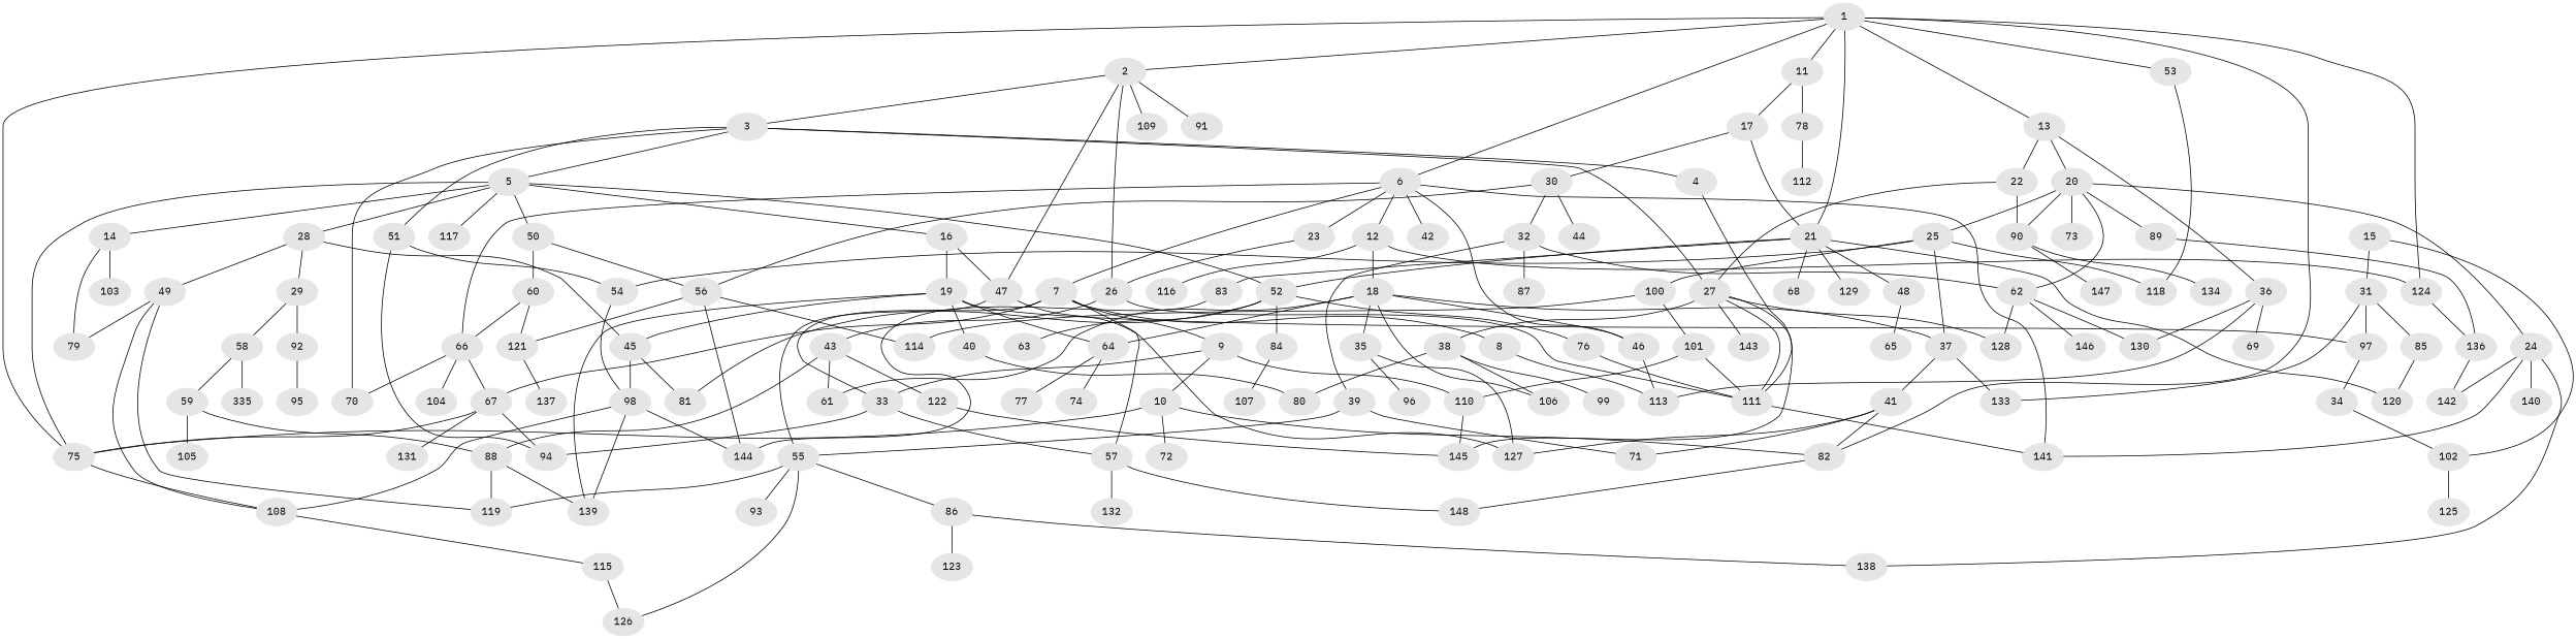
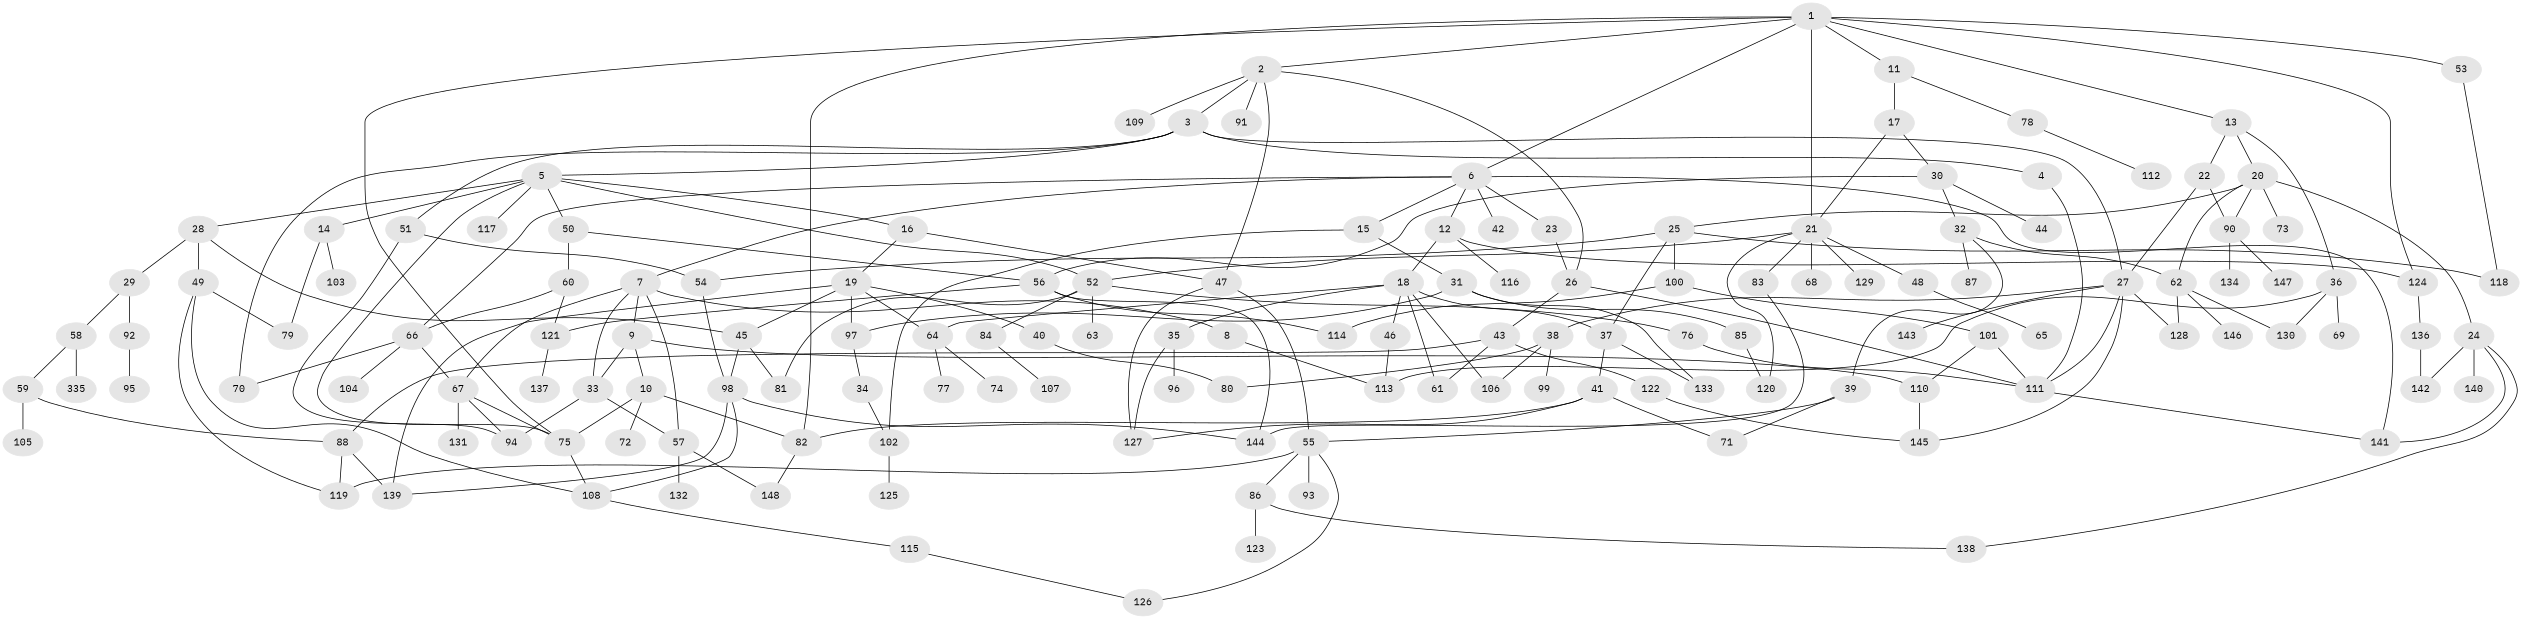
  graph {
    fontname="IBM Plex Mono"
    node [color=gray90 fontname="IBM Plex Mono" style=filled]
    edge [fontname="IBM Plex Mono"]
    1
    2
    6
    11
    13
    21
    53
    75
    82
    124
    3
    26
    47
    91
    109
    7
    12
    15
    23
    42
    66
    141
    17
    78
    20
    22
    36
    52
    48
    68
    83
    120
    129
    118
    108
    148
    136
    4
    5
    27
    51
    70
    111
    43
    127
    55
    14
    16
    28
    50
    117
    38
    128
    143
    145
    54
    94
    79
    103
    19
    45
    29
    49
    56
    60
    81
    63
    76
    84
    8
    9
    33
    57
    67
    18
    116
    31
    102
    104
    113
    10
    110
    34
    132
    131
    72
    30
    112
    35
    37
    46
    61
    64
    106
    24
    25
    62
    73
-   89
    90
    69
    130
    97
    85
    133
    125
    40
    139
    32
    44
    96
    41
    74
    77
    80
    98
    138
    140
    142
    100
    146
    134
    147
    65
    144
    114
    101
    88
    122
    99
    58
    92
    119
    59
    n135 [label=335]
    95
    39
    87
    121
    71
    86
    93
    126
    115
    107
    123
    137
    105
    1 -- 2
    1 -- 6
    1 -- 11
    1 -- 13
    1 -- 21
    1 -- 53
    1 -- 75
    1 -- 82
    1 -- 124
    2 -- 3
    2 -- 26
    2 -- 47
    2 -- 91
    2 -- 109
    6 -- 7
    6 -- 12
-   6 -- 46
+   6 -- 15
    6 -- 23
    6 -- 42
    6 -- 66
    6 -- 141
    11 -- 17
    11 -- 78
    13 -- 20
    13 -- 22
    13 -- 36
    21 -- 52
    21 -- 48
    21 -- 68
    21 -- 83
    21 -- 120
    21 -- 129
    53 -- 118
    75 -- 108
    82 -- 148
    124 -- 136
    3 -- 4
    3 -- 5
    3 -- 27
    3 -- 51
    3 -- 70
    26 -- 111
    26 -- 43
    47 -- 127
    47 -- 55
    7 -- 8
    7 -- 9
    7 -- 33
    7 -- 57
    7 -- 67
    12 -- 124
    12 -- 18
    12 -- 116
    15 -- 31
    15 -- 102
    23 -- 26
    66 -- 70
    66 -- 67
    66 -- 104
    17 -- 21
    17 -- 30
    78 -- 112
    20 -- 24
    20 -- 25
    20 -- 62
    20 -- 73
-   20 -- 89
    20 -- 90
    22 -- 27
    22 -- 90
    36 -- 113
    36 -- 69
    36 -- 130
    52 -- 81
    52 -- 63
    52 -- 76
    52 -- 84
    48 -- 65
    83 -- 144
    108 -- 115
    136 -- 142
    4 -- 111
    5 -- 75
    5 -- 52
    5 -- 14
    5 -- 16
    5 -- 28
    5 -- 50
    5 -- 117
    27 -- 111
    27 -- 38
    27 -- 128
    27 -- 143
    27 -- 145
    51 -- 54
    51 -- 94
    111 -- 141
    43 -- 61
    43 -- 88
    43 -- 122
    55 -- 119
    55 -- 86
    55 -- 93
    55 -- 126
    14 -- 79
    14 -- 103
    16 -- 47
    16 -- 19
    28 -- 45
    28 -- 29
    28 -- 49
    50 -- 56
    50 -- 60
    38 -- 106
    38 -- 80
    38 -- 99
    54 -- 98
    19 -- 45
    19 -- 64
    19 -- 97
    19 -- 40
    19 -- 139
    45 -- 81
    45 -- 98
    29 -- 58
    29 -- 92
    49 -- 108
    49 -- 79
    49 -- 119
    56 -- 144
    56 -- 114
    56 -- 121
    60 -- 66
    60 -- 121
    76 -- 111
    84 -- 107
    8 -- 113
    9 -- 33
    9 -- 10
    9 -- 110
    33 -- 94
    33 -- 57
    57 -- 148
    57 -- 132
    67 -- 75
    67 -- 94
    67 -- 131
    18 -- 35
    18 -- 37
    18 -- 46
    18 -- 61
    18 -- 64
    18 -- 106
    31 -- 97
    31 -- 85
    31 -- 133
    102 -- 125
    10 -- 75
    10 -- 82
    10 -- 72
    110 -- 145
    34 -- 102
    30 -- 56
    30 -- 32
    30 -- 44
    35 -- 127
    35 -- 96
    37 -- 133
    37 -- 41
    46 -- 113
    64 -- 74
    64 -- 77
    24 -- 141
    24 -- 138
    24 -- 140
    24 -- 142
    25 -- 118
    25 -- 54
    25 -- 37
    25 -- 100
    62 -- 128
    62 -- 130
    62 -- 146
-   89 -- 136
    90 -- 134
    90 -- 147
    97 -- 34
    85 -- 120
    40 -- 80
    32 -- 62
    32 -- 39
    32 -- 87
    41 -- 82
    41 -- 127
    41 -- 71
    98 -- 108
    98 -- 139
    98 -- 144
    100 -- 114
    100 -- 101
    101 -- 111
    101 -- 110
    88 -- 139
    88 -- 119
    122 -- 145
    58 -- 59
    58 -- n135
    92 -- 95
    59 -- 88
    59 -- 105
    39 -- 55
    39 -- 71
    121 -- 137
    86 -- 138
    86 -- 123
    115 -- 126
  }
